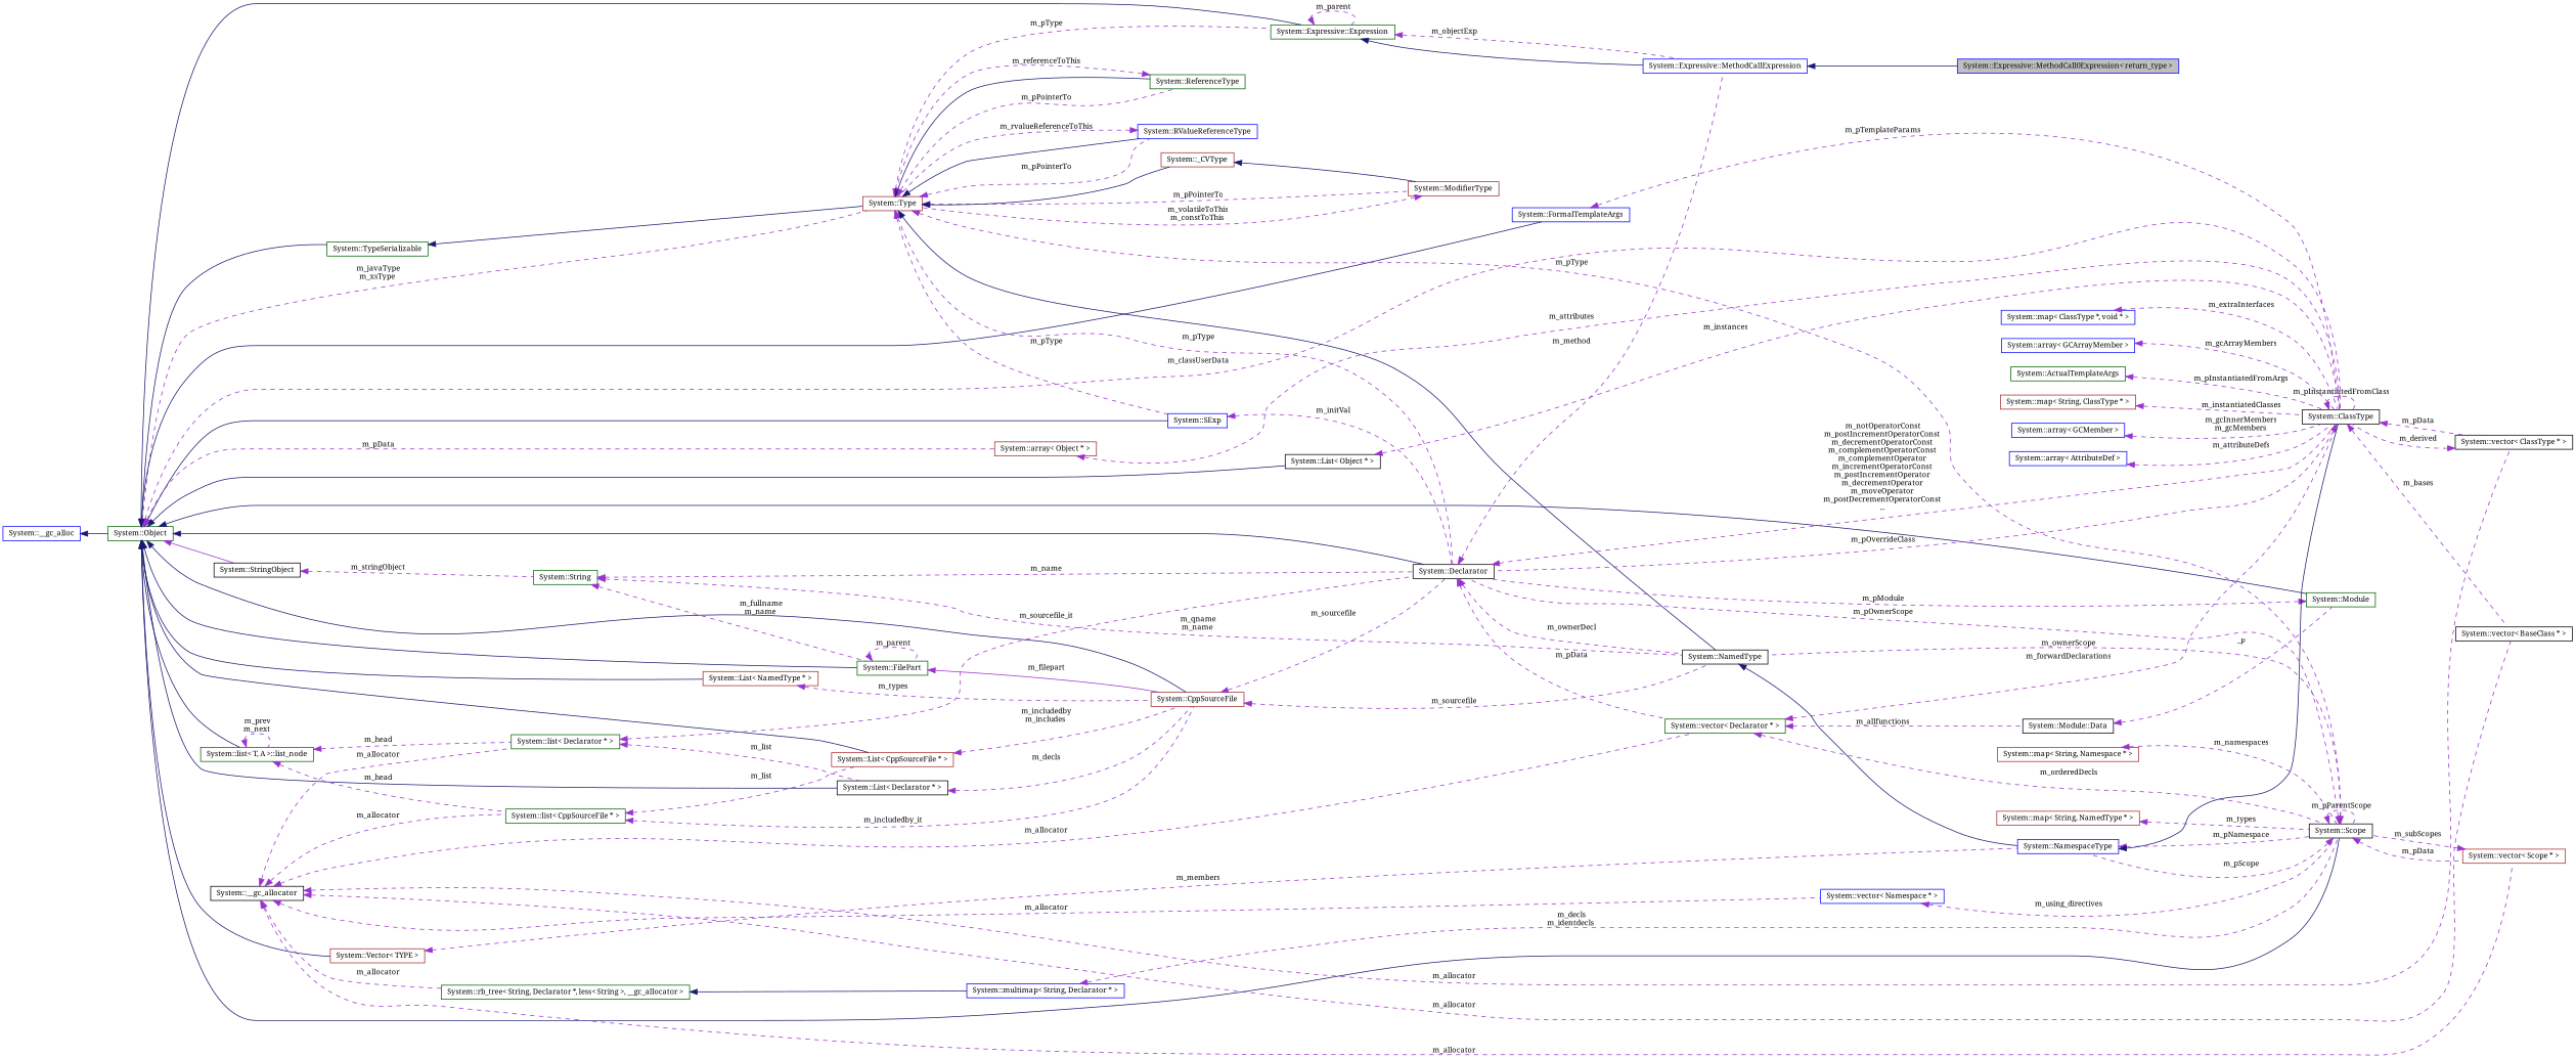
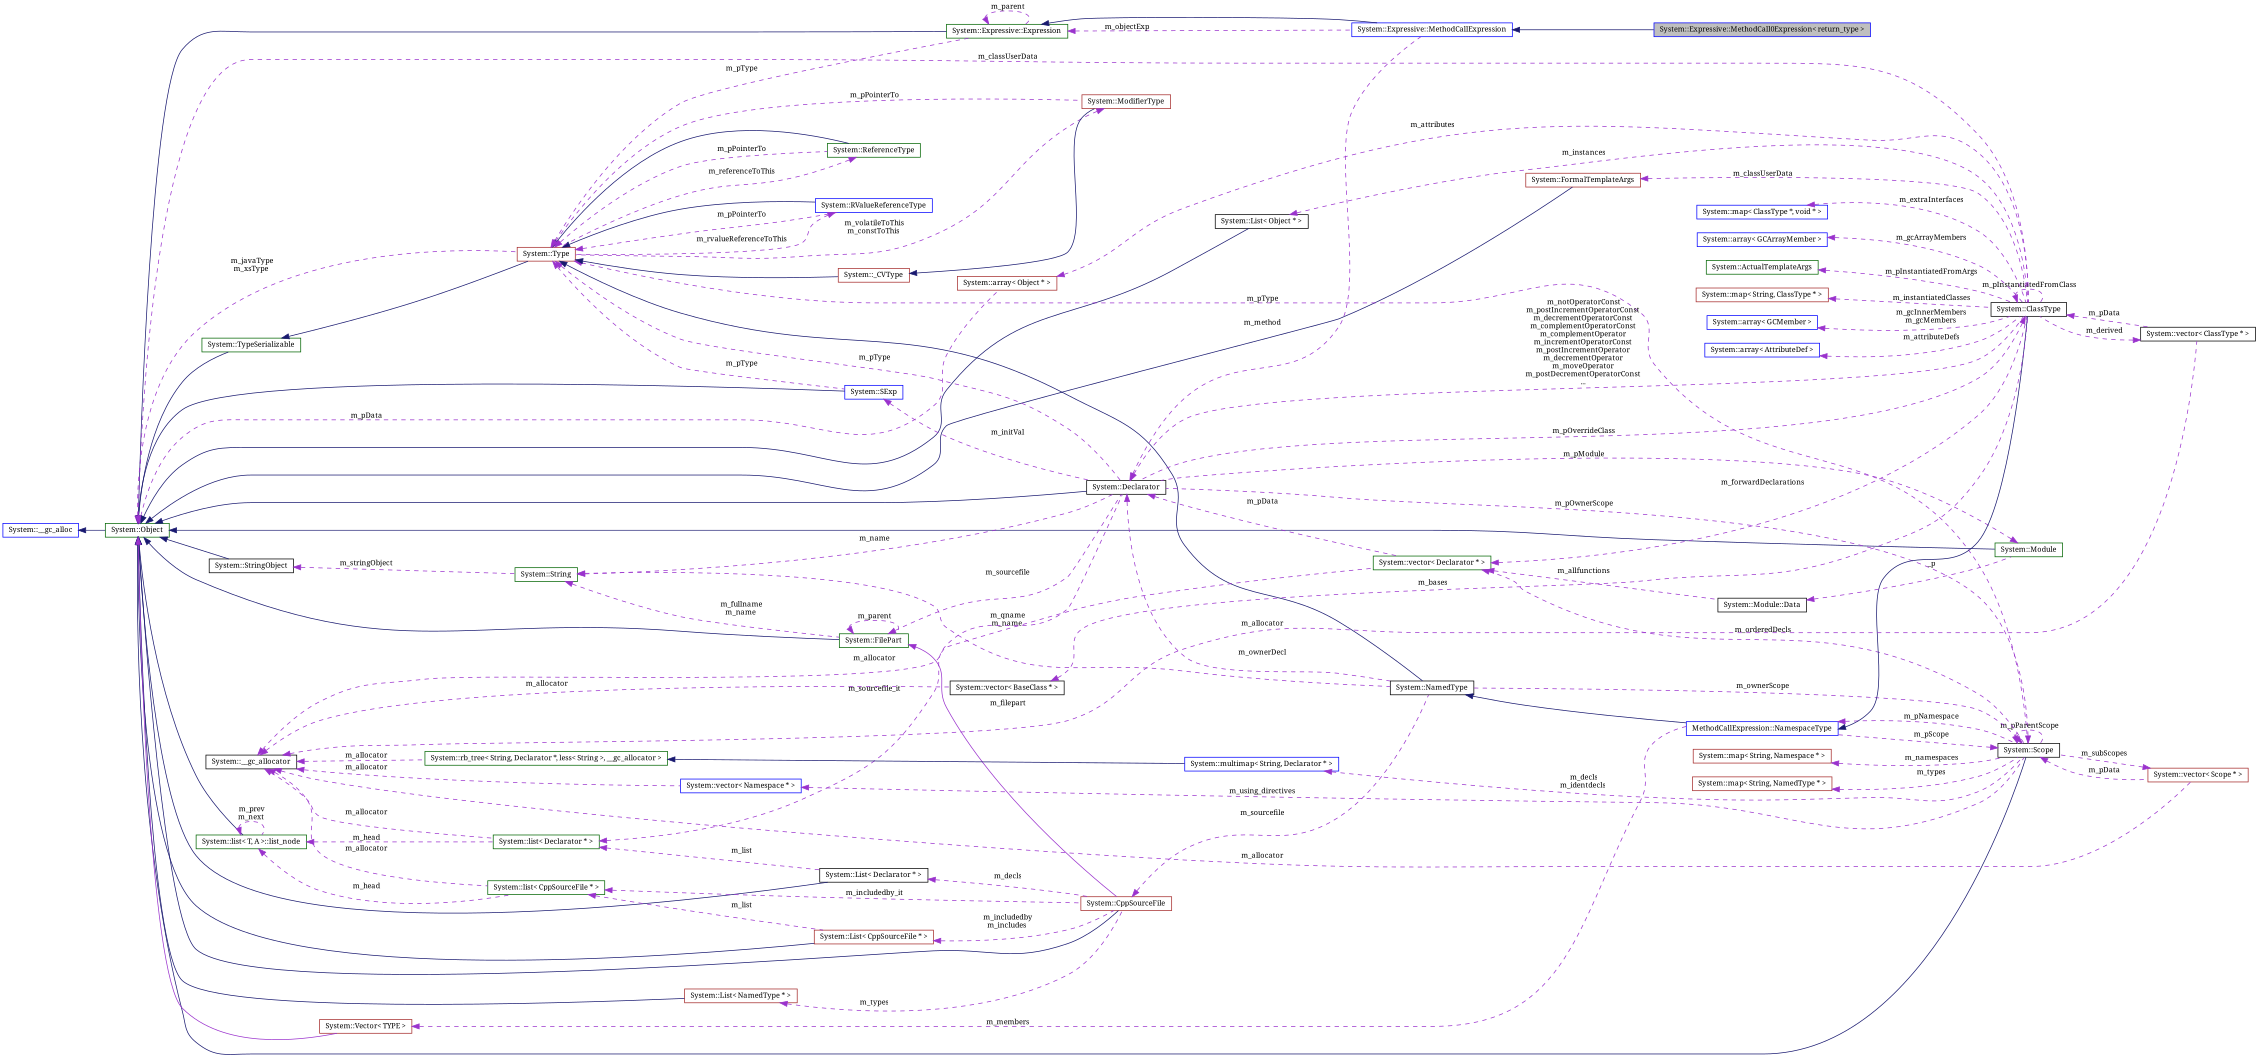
  digraph {
    fontname="Noto Serif"
    rankdir=LR
    node [color=darkgreen fillcolor=white fontname="Noto Serif" fontsize=10 shape=record style=filled]
    edge [color=darkorchid3 dir=back fontname="Noto Serif" fontsize=10 labelfontname=Helvetica labelfontsize=10 style=dashed]
    n1 [color=blue fillcolor=grey75 fontcolor=black height=0.2 label="System::Expressive::MethodCall0Expression\< return_type \>" width=0.4]
    n2 [color=blue height=0.2 label="System::Expressive::MethodCallExpression" width=0.4]
    n3 [height=0.2 label="System::Expressive::Expression" width=0.4]
    n4 [height=0.2 label="System::Object" width=0.4]
    n5 [color=brown height=0.2 label="System::Type" width=0.4]
    n6 [height=0.2 label="System::TypeSerializable" width=0.4]
    n7 [color=black height=0.2 label="System::Declarator" width=0.4]
    n8 [color=black height=0.2 label="System::Scope" width=0.4]
    n9 [color=brown height=0.2 label="System::CppSourceFile" width=0.4]
    n10 [height=0.2 label="System::FilePart" width=0.4]
    n11 [color=black height=0.2 label="System::StringObject" width=0.4]
    n12 [color=brown height=0.2 label="System::List\< NamedType * \>" width=0.4]
    n13 [color=brown height=0.2 label="System::List\< CppSourceFile * \>" width=0.4]
    n14 [height=0.2 label="System::list\< T, A \>::list_node" width=0.4]
    n15 [color=black height=0.2 label="System::List\< Declarator * \>" width=0.4]
    n16 [color=brown height=0.2 label="System::Vector\< TYPE \>" width=0.4]
    n17 [color=blue height=0.2 label="System::SExp" width=0.4]
    n18 [color=black height=0.2 label="System::ClassType" width=0.4]
    n19 [color=brown height=0.2 label="System::array\< Object * \>" width=0.4]
    n20 [color=black height=0.2 label="System::List\< Object * \>" width=0.4]
-   n21 [color=blue height=0.2 label="System::FormalTemplateArgs" width=0.4]
+   n21 [color=brown height=0.2 label="System::FormalTemplateArgs" width=0.4]
    n22 [height=0.2 label="System::Module" width=0.4]
    n23 [height=0.2 label="System::ReferenceType" width=0.4]
    n24 [color=blue height=0.2 label="System::RValueReferenceType" width=0.4]
    n25 [color=brown height=0.2 label="System::ModifierType" width=0.4]
    n26 [color=brown height=0.2 label="System::_CVType" width=0.4]
    n27 [color=black height=0.2 label="System::NamedType" width=0.4]
    n28 [height=0.2 label="System::vector\< Declarator * \>" width=0.4]
    n29 [color=brown height=0.2 label="System::vector\< Scope * \>" width=0.4]
-   n30 [color=blue height=0.2 label="System::NamespaceType" width=0.4]
+   n30 [color=blue height=0.2 label="MethodCallExpression::NamespaceType" width=0.4]
    n31 [height=0.2 label="System::String" width=0.4]
    n32 [height=0.2 label="System::list\< CppSourceFile * \>" width=0.4]
    n33 [height=0.2 label="System::list\< Declarator * \>" width=0.4]
    n34 [color=black height=0.2 label="System::vector\< ClassType * \>" width=0.4]
    n35 [color=blue height=0.2 label="System::__gc_alloc" width=0.4]
    n36 [color=black height=0.2 label="System::Module::Data" width=0.4]
    n37 [color=black height=0.2 label="System::__gc_allocator" width=0.4]
    n38 [height=0.2 label="System::rb_tree\< String, Declarator *, less\< String \>, __gc_allocator \>" width=0.4]
    n39 [color=blue height=0.2 label="System::vector\< Namespace * \>" width=0.4]
    n40 [color=black height=0.2 label="System::vector\< BaseClass * \>" width=0.4]
    n41 [color=blue height=0.2 label="System::multimap\< String, Declarator * \>" width=0.4]
    n42 [color=brown height=0.2 label="System::map\< String, Namespace * \>" width=0.4]
    n43 [color=brown height=0.2 label="System::map\< String, NamedType * \>" width=0.4]
    n44 [color=blue height=0.2 label="System::map\< ClassType *, void * \>" width=0.4]
    n45 [color=blue height=0.2 label="System::array\< GCArrayMember \>" width=0.4]
    n46 [height=0.2 label="System::ActualTemplateArgs" width=0.4]
    n47 [color=brown height=0.2 label="System::map\< String, ClassType * \>" width=0.4]
    n48 [color=blue height=0.2 label="System::array\< GCMember \>" width=0.4]
    n49 [color=blue height=0.2 label="System::array\< AttributeDef \>" width=0.4]
    n2 -> n1 [color=midnightblue style=solid]
    n3 -> n2 [color=midnightblue style=solid]
    n3 -> n2 [label=" m_objectExp"]
    n3 -> n3 [label=" m_parent"]
    n4 -> n3 [color=midnightblue style=solid]
    n4 -> n5 [label=" m_javaType\nm_xsType"]
    n4 -> n6 [color=midnightblue style=solid]
    n4 -> n7 [color=midnightblue style=solid]
    n4 -> n8 [color=midnightblue style=solid]
    n4 -> n9 [color=midnightblue style=solid]
    n4 -> n10 [color=midnightblue style=solid]
-   n4 -> n11 [style=solid]
+   n4 -> n11 [color=midnightblue style=solid]
    n4 -> n12 [color=midnightblue style=solid]
    n4 -> n13 [color=midnightblue style=solid]
    n4 -> n14 [color=midnightblue style=solid]
    n4 -> n15 [color=midnightblue style=solid]
-   n4 -> n16 [color=midnightblue style=solid]
+   n4 -> n16 [style=solid]
    n4 -> n17 [color=midnightblue style=solid]
    n4 -> n18 [label=" m_classUserData"]
    n4 -> n19 [label=" m_pData"]
    n4 -> n20 [color=midnightblue style=solid]
    n4 -> n21 [color=midnightblue style=solid]
    n4 -> n22 [color=midnightblue style=solid]
    n5 -> n3 [label=" m_pType"]
    n5 -> n7 [label=" m_pType"]
    n5 -> n8 [label=" m_pType"]
    n5 -> n17 [label=" m_pType"]
    n5 -> n23 [color=midnightblue style=solid]
    n5 -> n23 [label=" m_pPointerTo"]
    n5 -> n24 [color=midnightblue style=solid]
    n5 -> n24 [label=" m_pPointerTo"]
    n5 -> n25 [label=" m_pPointerTo"]
    n5 -> n26 [color=midnightblue style=solid]
    n5 -> n27 [color=midnightblue style=solid]
    n6 -> n5 [color=midnightblue style=solid]
    n7 -> n2 [label=" m_method"]
    n7 -> n18 [label=" m_notOperatorConst\nm_postIncrementOperatorConst\nm_decrementOperatorConst\nm_complementOperatorConst\nm_complementOperator\nm_incrementOperatorConst\nm_postIncrementOperator\nm_decrementOperator\nm_moveOperator\nm_postDecrementOperatorConst\n..."]
    n7 -> n27 [label=" m_ownerDecl"]
    n7 -> n28 [label=" m_pData"]
    n8 -> n7 [label=" m_pOwnerScope"]
    n8 -> n8 [label=" m_pParentScope"]
    n8 -> n27 [label=" m_ownerScope"]
    n8 -> n29 [label=" m_pData"]
    n8 -> n30 [label=" m_pScope"]
-   n9 -> n7 [label=" m_sourcefile"]
+   n10 -> n7 [label=" m_sourcefile"]
    n9 -> n27 [label=" m_sourcefile"]
    n10 -> n9 [label=" m_filepart" style=solid]
    n10 -> n10 [label=" m_parent"]
    n11 -> n31 [label=" m_stringObject"]
    n12 -> n9 [label=" m_types"]
    n13 -> n9 [label=" m_includedby\nm_includes"]
    n14 -> n14 [label=" m_prev\nm_next"]
    n14 -> n32 [label=" m_head"]
    n14 -> n33 [label=" m_head"]
    n15 -> n9 [label=" m_decls"]
    n16 -> n30 [label=" m_members"]
    n17 -> n7 [label=" m_initVal"]
    n18 -> n7 [label=" m_pOverrideClass"]
    n18 -> n18 [label=" m_pInstantiatedFromClass"]
    n18 -> n34 [label=" m_pData"]
    n19 -> n18 [label=" m_attributes"]
    n20 -> n18 [label=" m_instances"]
-   n21 -> n18 [label=" m_pTemplateParams"]
+   n21 -> n18 [label=" m_classUserData"]
    n22 -> n7 [label=" m_pModule"]
    n23 -> n5 [label=" m_referenceToThis"]
    n24 -> n5 [label=" m_rvalueReferenceToThis"]
    n25 -> n5 [label=" m_volatileToThis\nm_constToThis"]
    n26 -> n25 [color=midnightblue style=solid]
    n27 -> n30 [color=midnightblue style=solid]
    n28 -> n8 [label=" m_orderedDecls"]
    n28 -> n18 [label=" m_forwardDeclarations"]
    n28 -> n36 [label=" m_allfunctions"]
    n29 -> n8 [label=" m_subScopes"]
    n30 -> n8 [label=" m_pNamespace"]
    n30 -> n18 [color=midnightblue style=solid]
    n31 -> n7 [label=" m_name"]
    n31 -> n10 [label=" m_fullname\nm_name"]
    n31 -> n27 [label=" m_qname\nm_name"]
    n32 -> n9 [label=" m_includedby_it"]
    n32 -> n13 [label=" m_list"]
    n33 -> n7 [label=" m_sourcefile_it"]
    n33 -> n15 [label=" m_list"]
    n34 -> n18 [label=" m_derived"]
    n35 -> n4 [color=midnightblue style=solid]
    n36 -> n22 [label=" _p"]
    n37 -> n28 [label=" m_allocator"]
    n37 -> n29 [label=" m_allocator"]
    n37 -> n32 [label=" m_allocator"]
    n37 -> n33 [label=" m_allocator"]
    n37 -> n34 [label=" m_allocator"]
    n37 -> n38 [label=" m_allocator"]
    n37 -> n39 [label=" m_allocator"]
    n37 -> n40 [label=" m_allocator"]
    n38 -> n41 [color=midnightblue style=solid]
    n39 -> n8 [label=" m_using_directives"]
-   n18 -> n40 [label=" m_bases"]
+   n40 -> n18 [label=" m_bases"]
    n41 -> n8 [label=" m_decls\nm_identdecls"]
    n42 -> n8 [label=" m_namespaces"]
    n43 -> n8 [label=" m_types"]
    n44 -> n18 [label=" m_extraInterfaces"]
    n45 -> n18 [label=" m_gcArrayMembers"]
    n46 -> n18 [label=" m_pInstantiatedFromArgs"]
    n47 -> n18 [label=" m_instantiatedClasses"]
    n48 -> n18 [label=" m_gcInnerMembers\nm_gcMembers"]
    n49 -> n18 [label=" m_attributeDefs"]
  }
